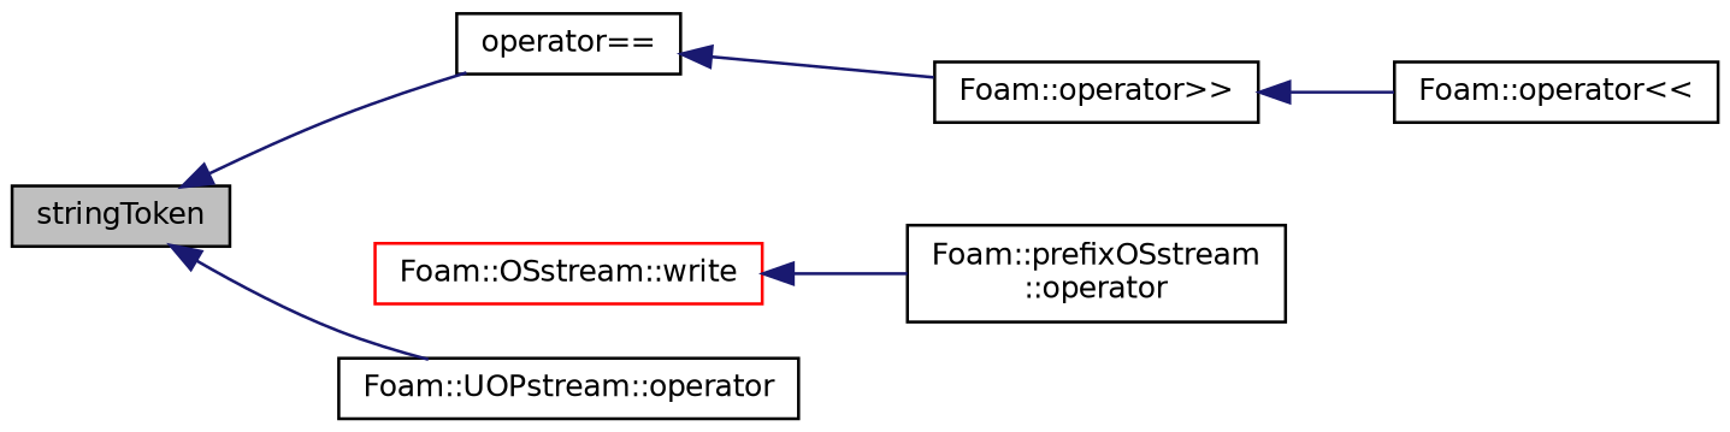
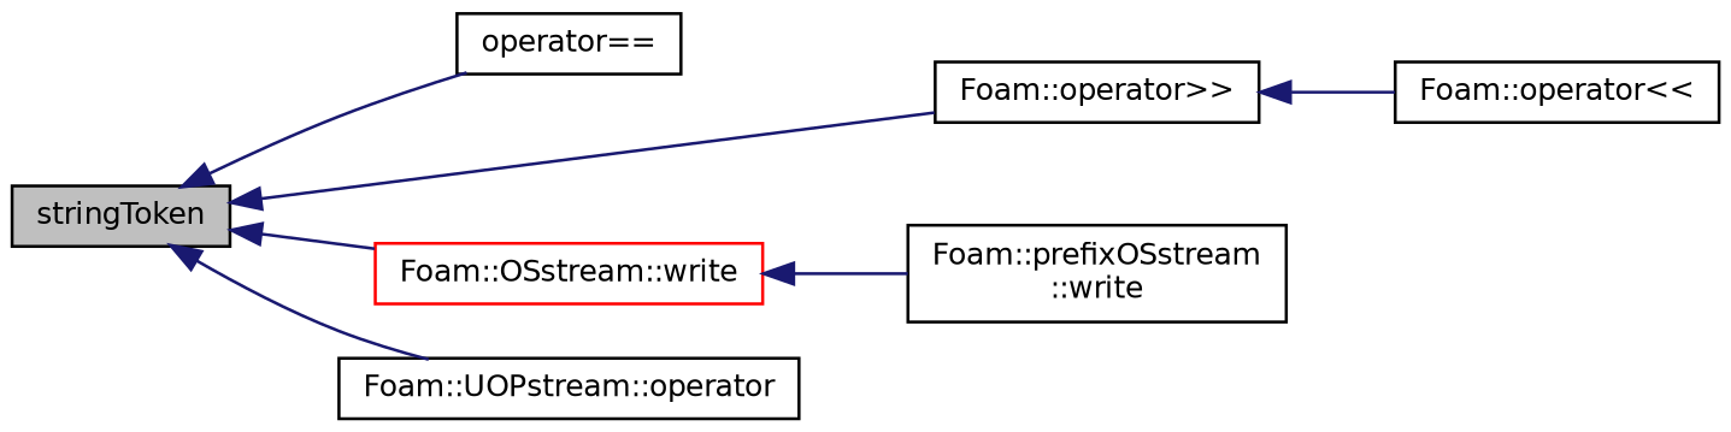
  digraph {
    rankdir=LR
    node [color=black fontname=Helvetica fontsize=10 shape=record]
    edge [color=midnightblue dir=back fontname=Helvetica fontsize=10 labelfontname=Helvetica labelfontsize=10 style=solid]
    n1 [fillcolor=grey75 fontcolor=black height=0.2 label=stringToken style=filled width=0.4]
    n2 [height=0.2 label="operator==" width=0.4]
    n3 [height=0.2 label="Foam::operator\>\>" width=0.4]
    n4 [color=red height=0.2 label="Foam::OSstream::write" width=0.4]
    n5 [height=0.2 label="Foam::UOPstream::operator" width=0.4]
    n6 [height=0.2 label="Foam::operator\<\<" width=0.4]
-   n7 [height=0.2 label="Foam::prefixOSstream\l::operator" width=0.4]
+   n7 [height=0.2 label="Foam::prefixOSstream\l::write" width=0.4]
    n1 -> n2
-   n2 -> n3
+   n1 -> n3
+   n1 -> n4
    n1 -> n5
    n3 -> n6
    n4 -> n7
  }
